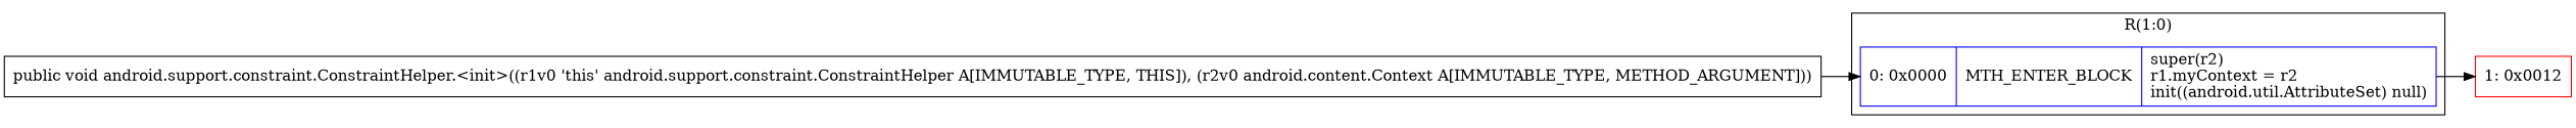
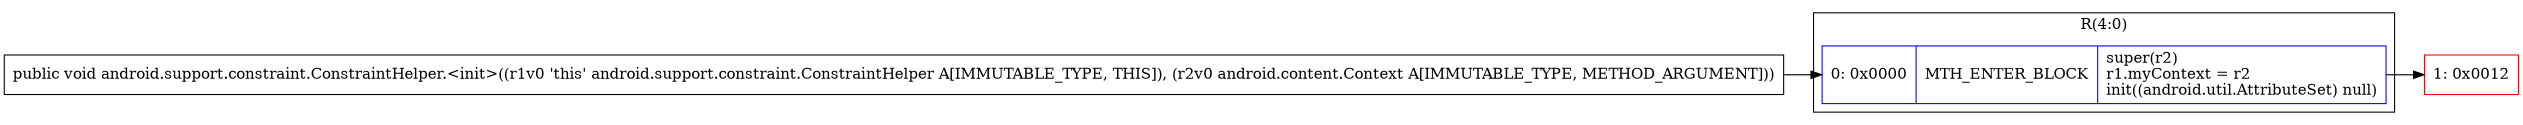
  digraph {
    rankdir=LR
    node [shape=record]
    n1 [color=blue label="{0\:\ 0x0000|MTH_ENTER_BLOCK\l|super(r2)\lr1.myContext = r2\linit((android.util.AttributeSet) null)\l}"]
    n2 [color=red label="{1\:\ 0x0012}"]
    n3 [label="{public void android.support.constraint.ConstraintHelper.\<init\>((r1v0 'this' android.support.constraint.ConstraintHelper A[IMMUTABLE_TYPE, THIS]), (r2v0 android.content.Context A[IMMUTABLE_TYPE, METHOD_ARGUMENT])) }"]
    subgraph cluster_1 {
-     label="R(1:0)"
+     label="R(4:0)"
      n1
    }
    n1 -> n2
    n3 -> n1
  }
